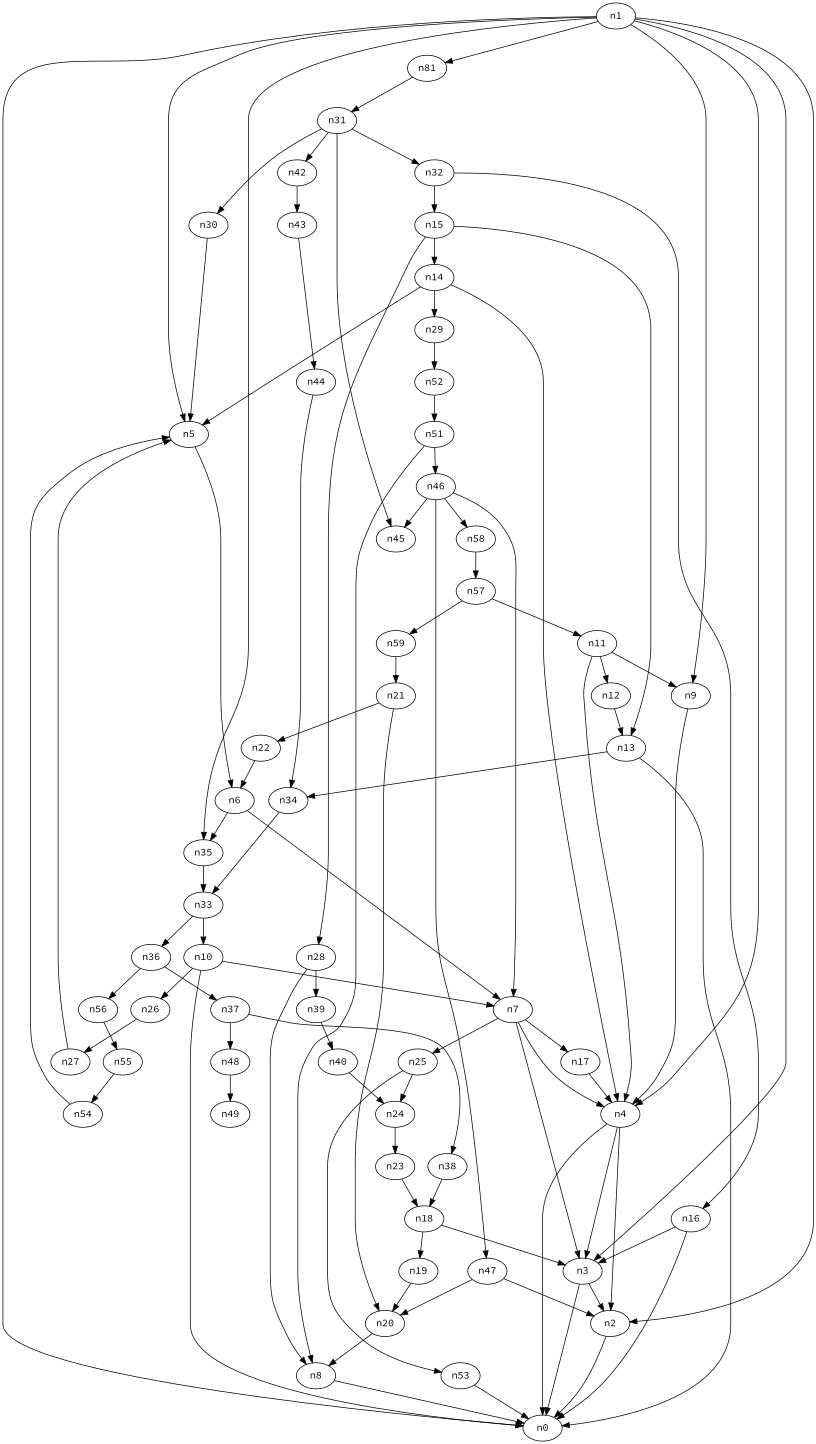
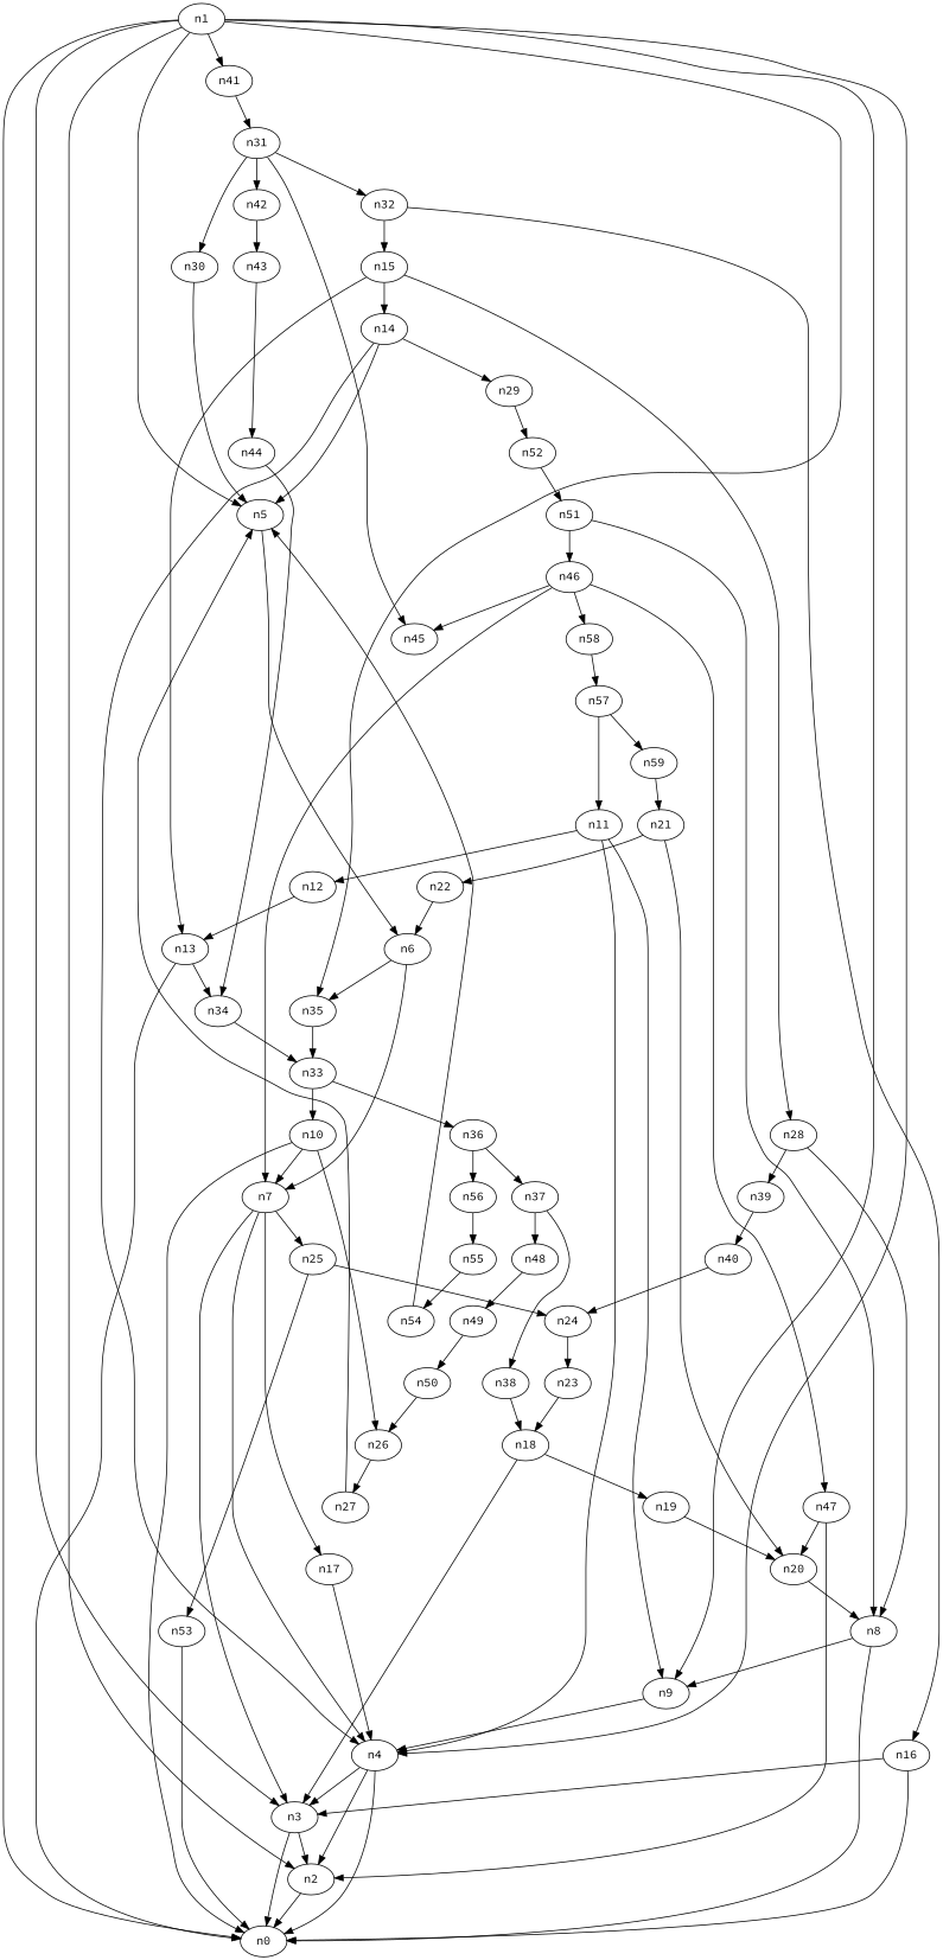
  digraph {
    fontname="Source Code Pro"
    node [fontname="Source Code Pro"]
    edge [fontname="Source Code Pro"]
    n1
    n0
    n2
    n3
    n4
    n5
    n9
    n35
-   n41 [label=n81]
+   n41
    n6
    n33
    n31
    n7
    n10
    n36
    n30
    n32
    n42
    n45
    n17
    n25
    n24
    n53
    n23
    n8
    n26
    n27
    n11
    n12
    n13
    n34
    n14
    n29
    n52
    n51
    n15
    n28
    n39
    n40
    n16
    n18
    n19
    n20
    n21
    n22
    n46
    n43
    n44
    n47
    n58
    n37
    n56
    n38
    n48
    n55
    n49
    n54
+   n50
    n57
    n59
    n1 -> n0
    n1 -> n2
    n1 -> n3
    n1 -> n4
    n1 -> n5
    n1 -> n9
    n1 -> n35
    n1 -> n41
    n2 -> n0
    n3 -> n0
    n3 -> n2
    n4 -> n0
    n4 -> n2
    n4 -> n3
    n5 -> n6
    n9 -> n4
    n35 -> n33
    n41 -> n31
    n6 -> n35
    n6 -> n7
    n33 -> n10
    n33 -> n36
    n31 -> n30
    n31 -> n32
    n31 -> n42
    n31 -> n45
    n7 -> n3
    n7 -> n4
    n7 -> n17
    n7 -> n25
    n10 -> n0
    n10 -> n7
    n10 -> n26
    n36 -> n37
    n36 -> n56
    n30 -> n5
    n32 -> n15
    n32 -> n16
    n42 -> n43
    n17 -> n4
    n25 -> n24
    n25 -> n53
    n24 -> n23
    n53 -> n0
    n23 -> n18
    n8 -> n0
+   n8 -> n9
    n26 -> n27
    n27 -> n5
    n11 -> n4
    n11 -> n9
    n11 -> n12
    n12 -> n13
    n13 -> n0
    n13 -> n34
    n34 -> n33
    n14 -> n4
    n14 -> n5
    n14 -> n29
    n29 -> n52
    n52 -> n51
    n51 -> n8
    n51 -> n46
    n15 -> n13
    n15 -> n14
    n15 -> n28
    n28 -> n8
    n28 -> n39
    n39 -> n40
    n40 -> n24
    n16 -> n0
    n16 -> n3
    n18 -> n3
    n18 -> n19
    n19 -> n20
    n20 -> n8
    n21 -> n20
    n21 -> n22
    n22 -> n6
    n46 -> n7
    n46 -> n45
    n46 -> n47
    n46 -> n58
    n43 -> n44
    n44 -> n34
    n47 -> n2
    n47 -> n20
    n58 -> n57
    n37 -> n38
    n37 -> n48
    n56 -> n55
    n38 -> n18
    n48 -> n49
    n55 -> n54
+   n49 -> n50
    n54 -> n5
+   n50 -> n26
    n57 -> n11
    n57 -> n59
    n59 -> n21
  }
